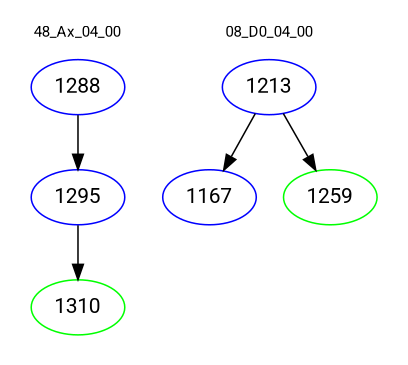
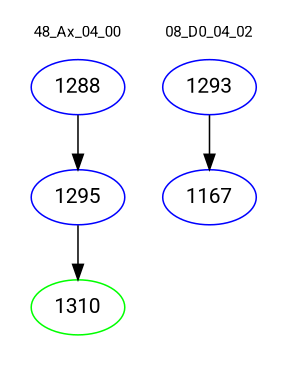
  digraph {
    fontname=Roboto
    node [color=blue fontname=Roboto]
    edge [color=black fontname=Roboto]
    n1 [label=1295]
    n2 [label=1288]
    n3 [color=green label=1310]
-   n4 [label=1213]
+   n4 [label=1293]
    n5 [label=1167]
-   n6 [color=green label=1259]
    subgraph cluster_1 {
      color=white
      fontsize=10
      label="48_Ax_04_00"
      n1
      n2
      n3
    }
    subgraph cluster_2 {
      color=white
      fontsize=10
-     label="08_D0_04_00"
+     label="08_D0_04_02"
      n4
      n5
-     n6
    }
    n1 -> n3
    n2 -> n1
    n4 -> n5
-   n4 -> n6
  }
